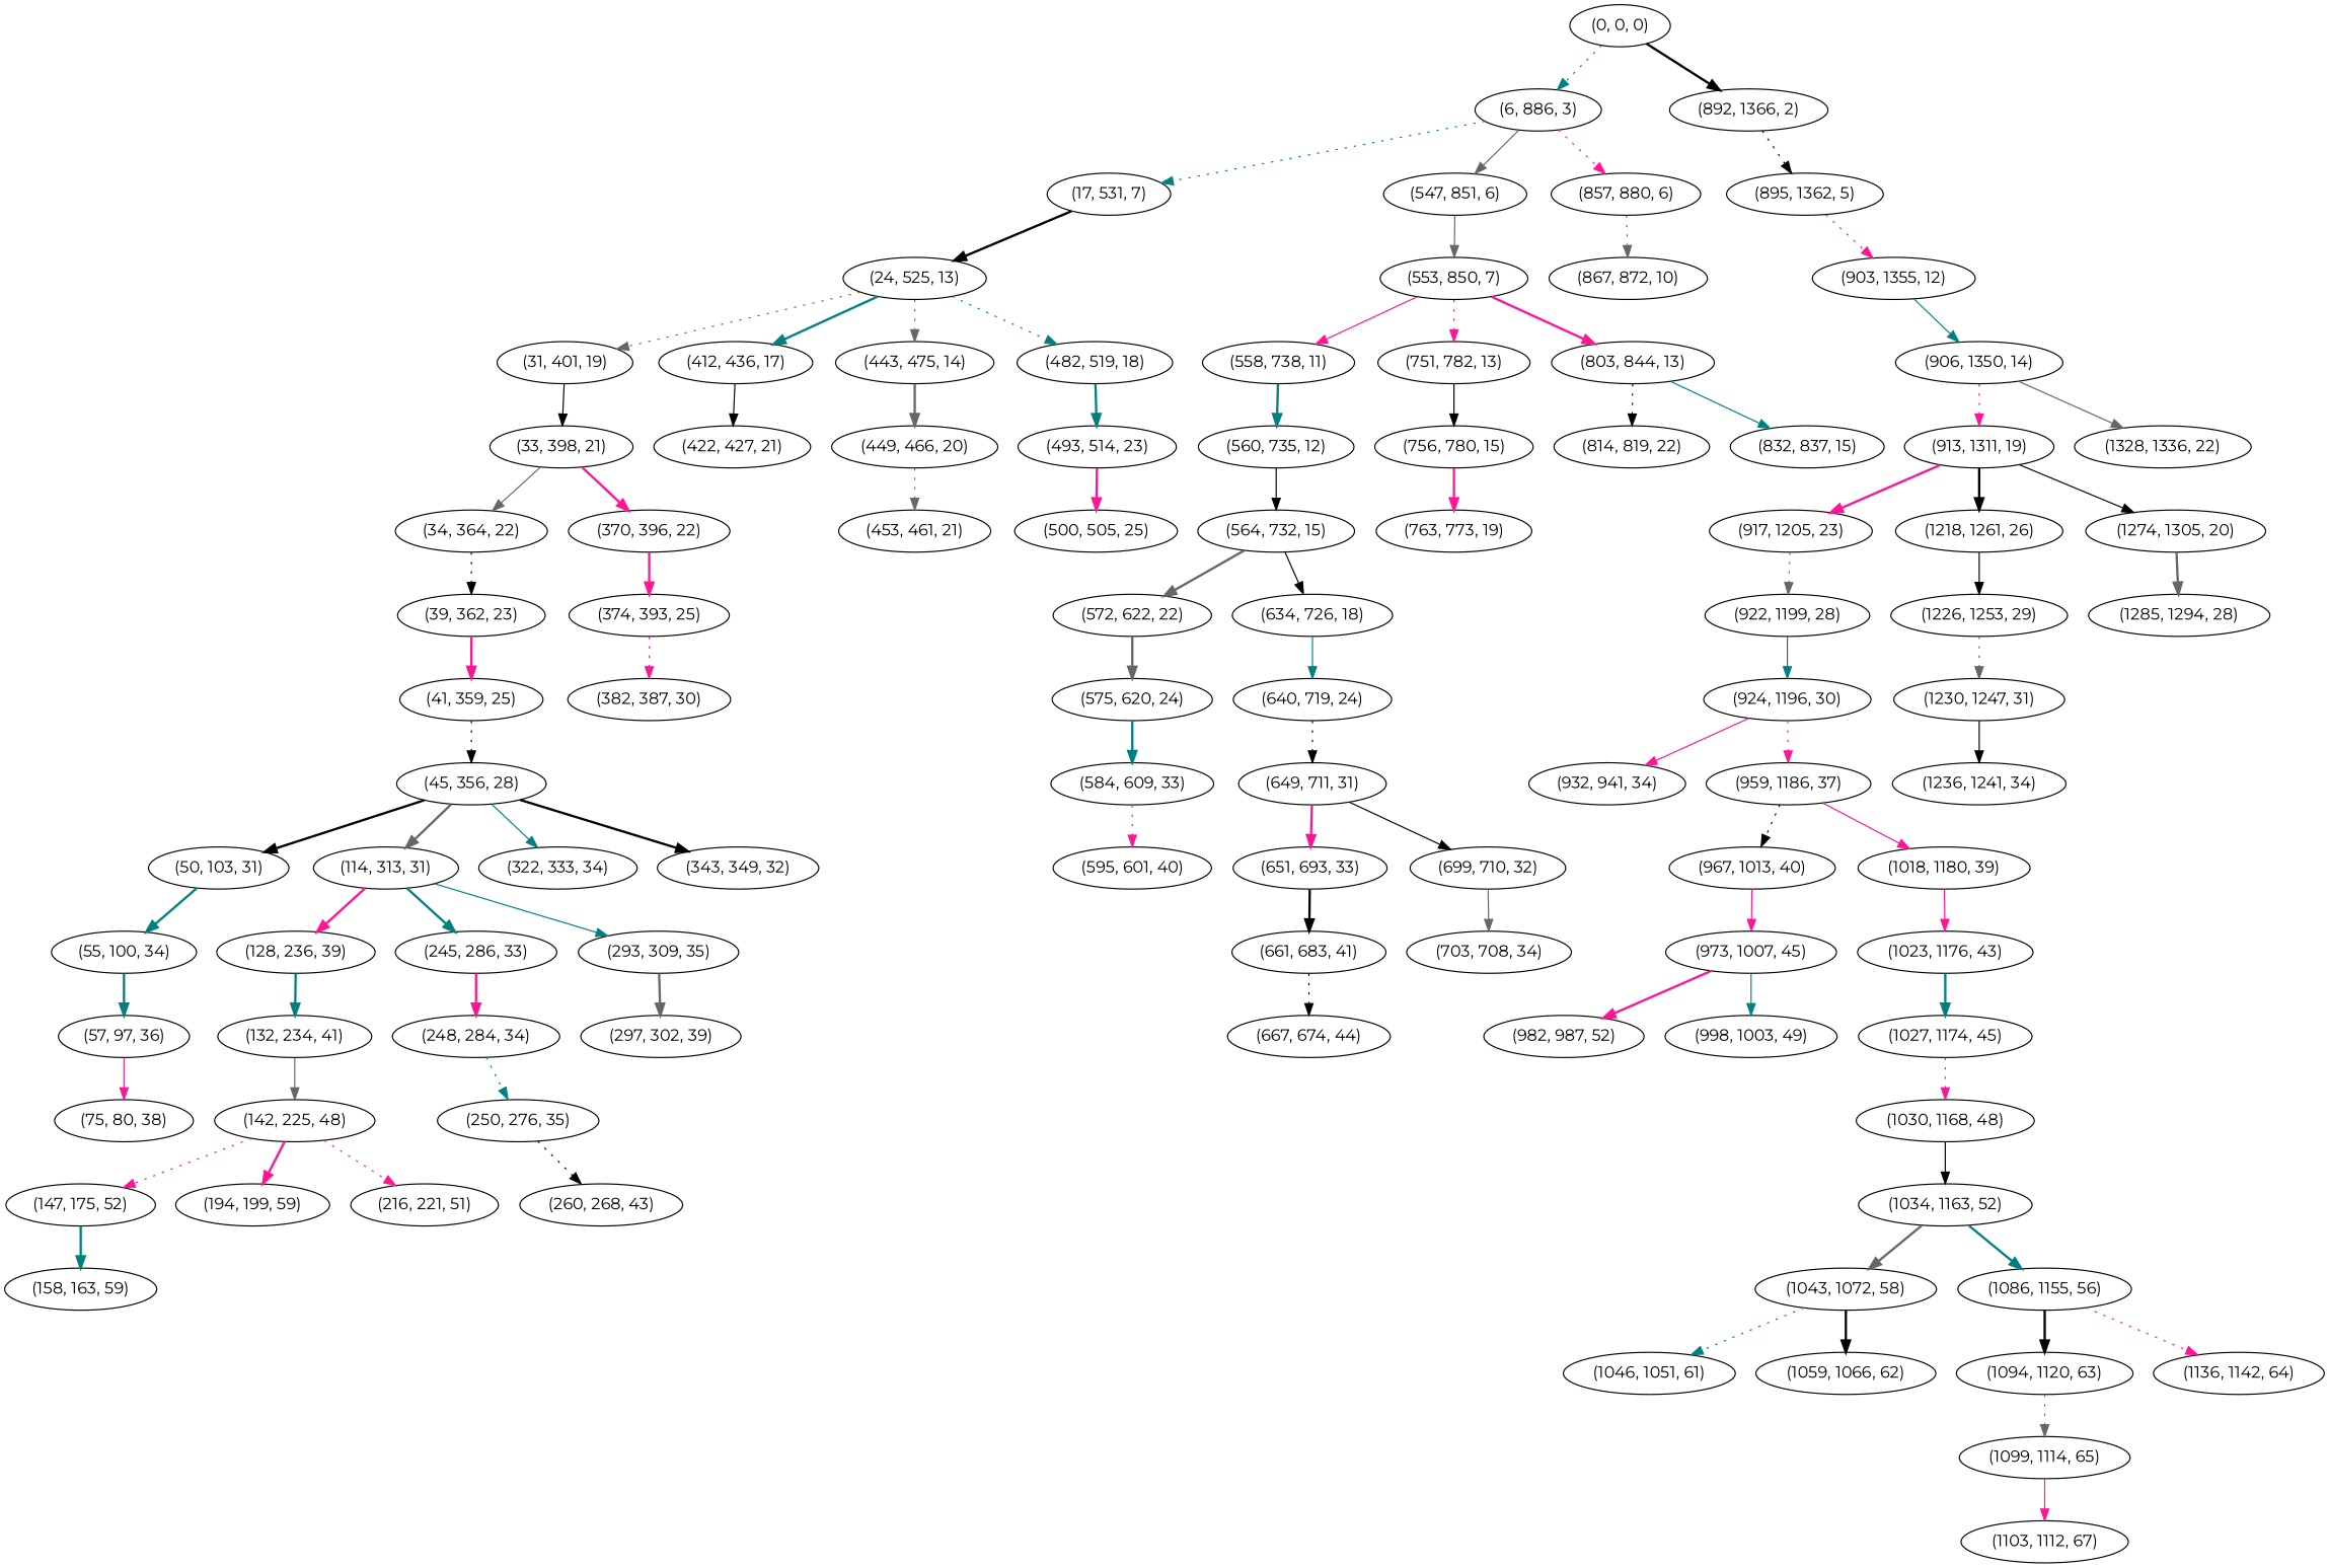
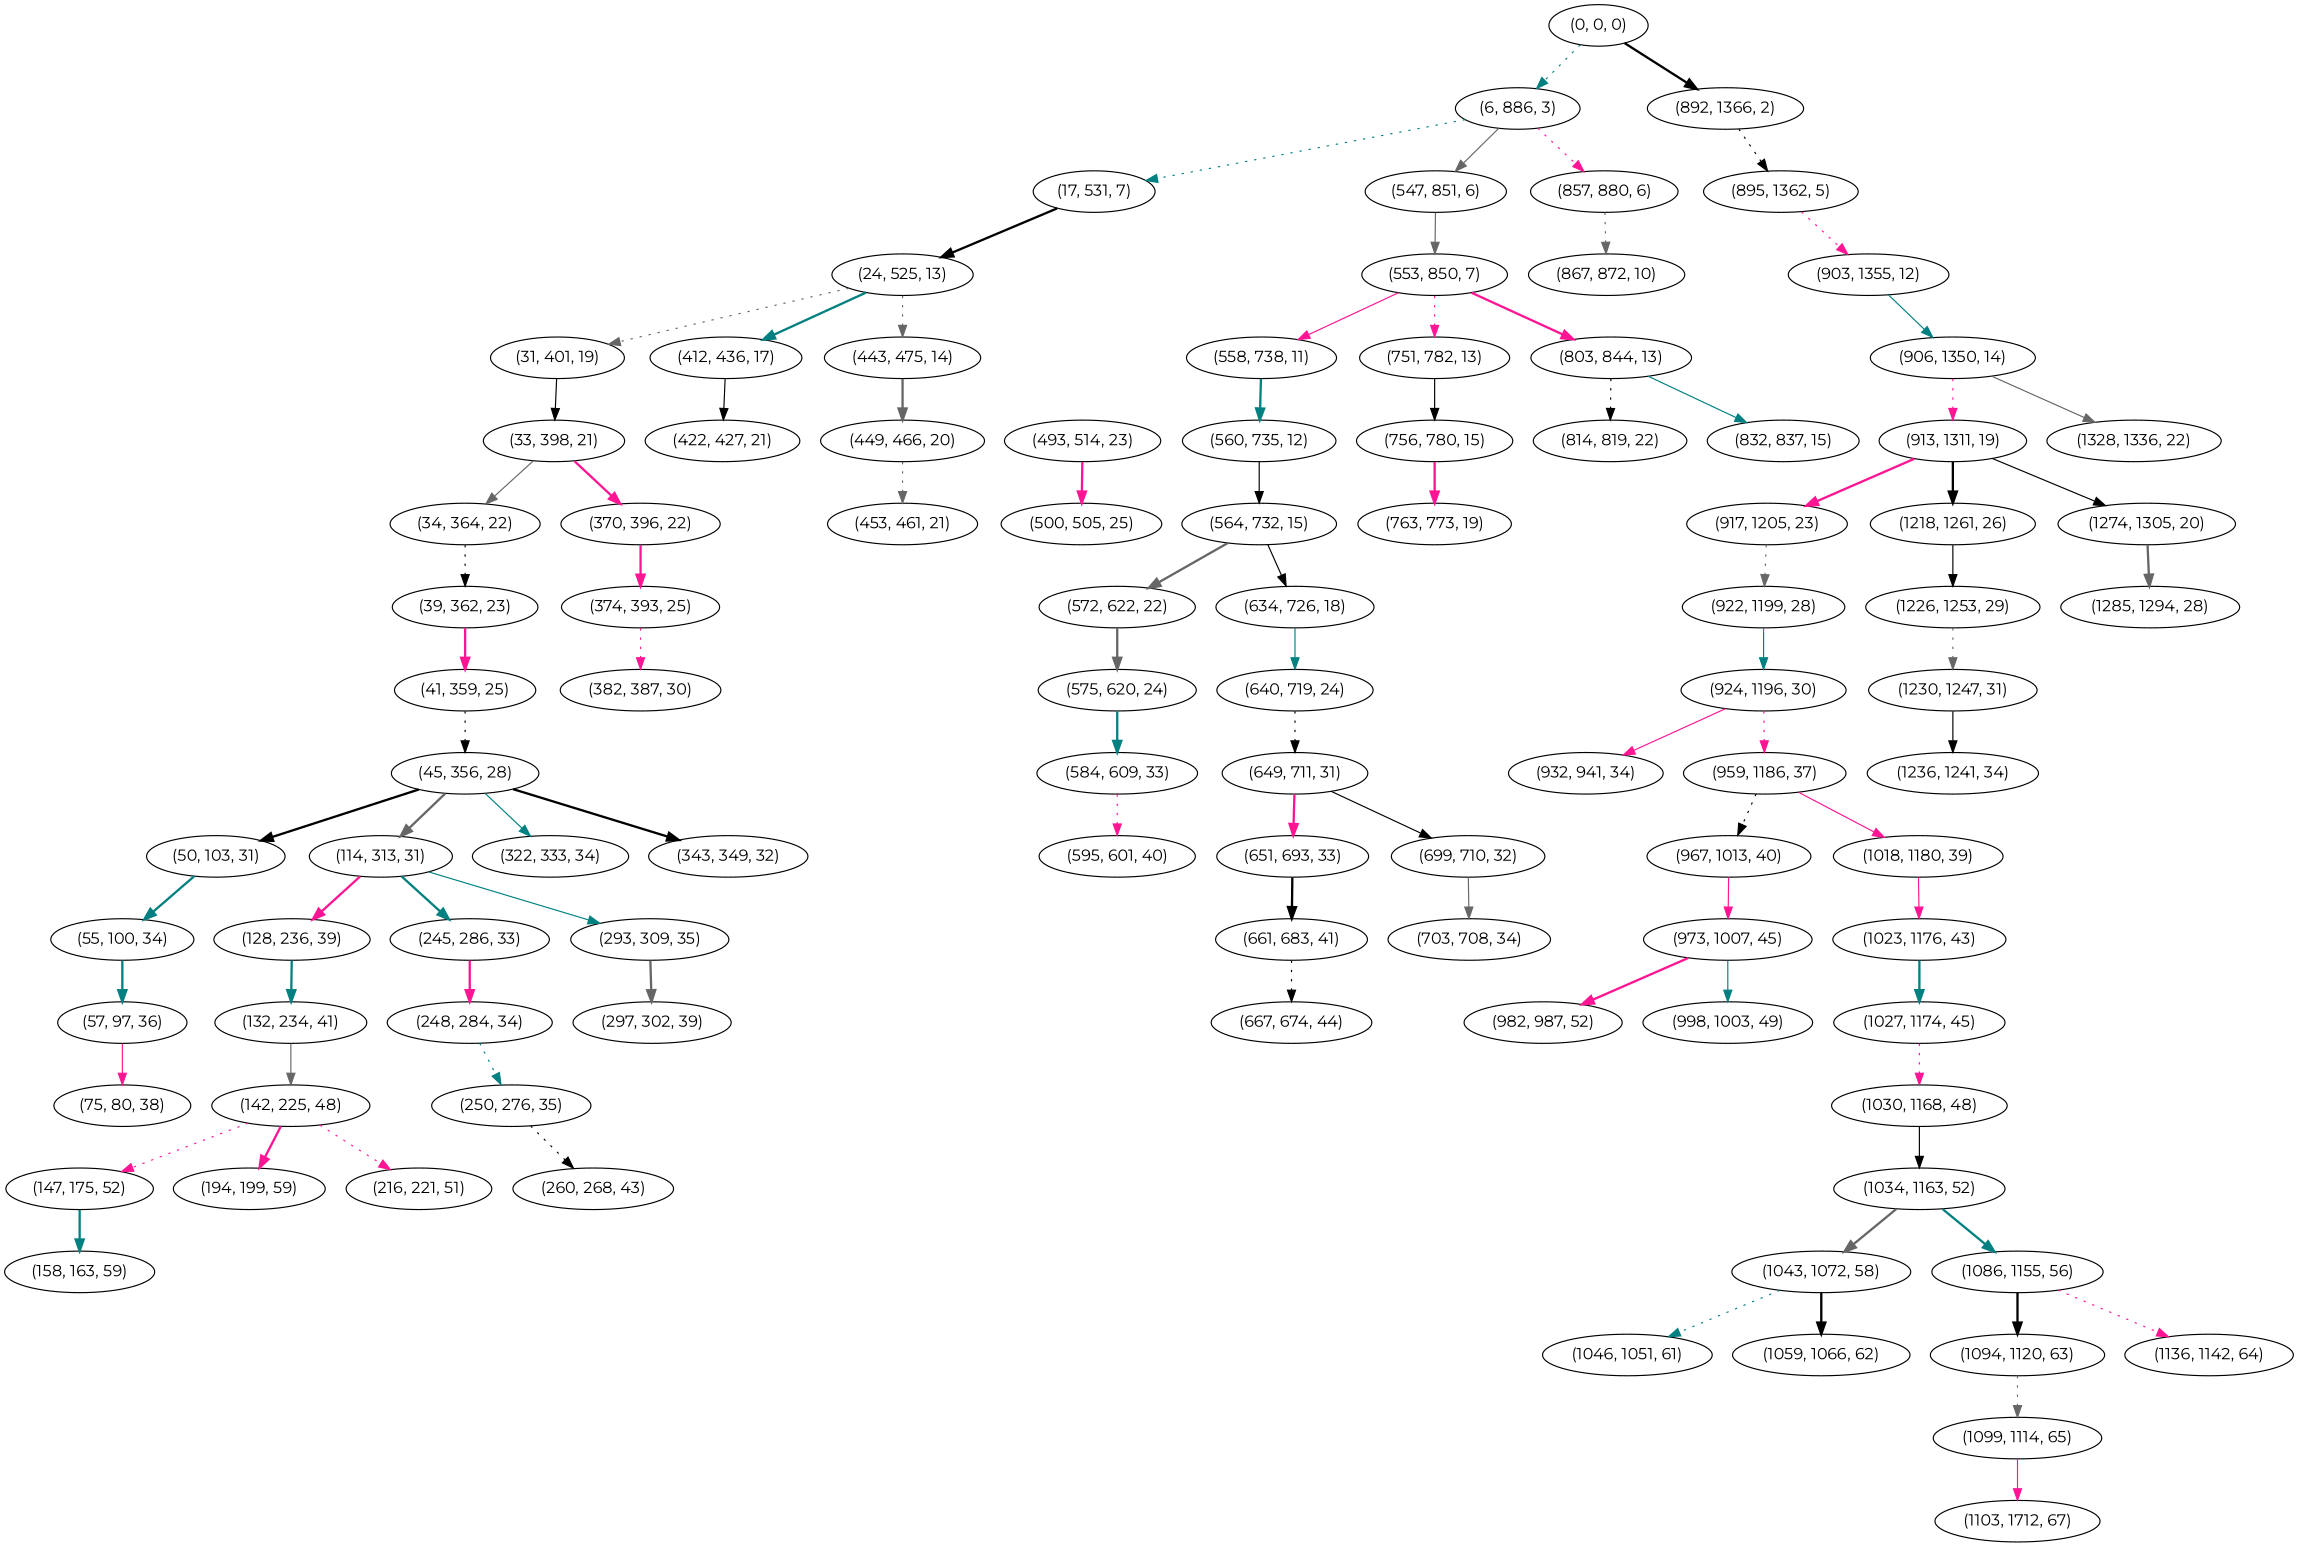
  digraph {
    fontname=Montserrat
    node [fontname=Montserrat]
    edge [color=deeppink fontname=Montserrat style=bold]
    "(0, 0, 0)"
    "(6, 886, 3)"
    "(892, 1366, 2)"
    "(17, 531, 7)"
    "(547, 851, 6)"
    "(857, 880, 6)"
    "(895, 1362, 5)"
    "(24, 525, 13)"
    "(553, 850, 7)"
    "(867, 872, 10)"
    "(31, 401, 19)"
    "(412, 436, 17)"
    "(443, 475, 14)"
-   "(482, 519, 18)"
    "(33, 398, 21)"
    "(422, 427, 21)"
    "(449, 466, 20)"
    "(493, 514, 23)"
    "(34, 364, 22)"
    "(370, 396, 22)"
    "(39, 362, 23)"
    "(374, 393, 25)"
    "(41, 359, 25)"
    "(45, 356, 28)"
    "(50, 103, 31)"
    "(114, 313, 31)"
    "(322, 333, 34)"
    "(343, 349, 32)"
    "(55, 100, 34)"
    "(128, 236, 39)"
    "(245, 286, 33)"
    "(293, 309, 35)"
    "(57, 97, 36)"
    "(75, 80, 38)"
    "(132, 234, 41)"
    "(248, 284, 34)"
    "(297, 302, 39)"
    "(142, 225, 48)"
    "(147, 175, 52)"
    "(194, 199, 59)"
    "(216, 221, 51)"
    "(158, 163, 59)"
    "(250, 276, 35)"
    "(260, 268, 43)"
    "(382, 387, 30)"
    "(453, 461, 21)"
    "(500, 505, 25)"
    "(558, 738, 11)"
    "(751, 782, 13)"
    "(803, 844, 13)"
    "(560, 735, 12)"
    "(756, 780, 15)"
    "(814, 819, 22)"
    "(832, 837, 15)"
    "(564, 732, 15)"
    "(572, 622, 22)"
    "(634, 726, 18)"
    "(575, 620, 24)"
    "(640, 719, 24)"
    "(584, 609, 33)"
    "(595, 601, 40)"
    "(649, 711, 31)"
    "(651, 693, 33)"
    "(699, 710, 32)"
    "(661, 683, 41)"
    "(703, 708, 34)"
    "(667, 674, 44)"
    "(763, 773, 19)"
    "(903, 1355, 12)"
    "(906, 1350, 14)"
    "(913, 1311, 19)"
    "(1328, 1336, 22)"
    "(917, 1205, 23)"
    "(1218, 1261, 26)"
    "(1274, 1305, 20)"
    "(922, 1199, 28)"
    "(1226, 1253, 29)"
    "(1285, 1294, 28)"
    "(924, 1196, 30)"
    "(932, 941, 34)"
    "(959, 1186, 37)"
    "(967, 1013, 40)"
    "(1018, 1180, 39)"
    "(973, 1007, 45)"
    "(1023, 1176, 43)"
    "(982, 987, 52)"
    "(998, 1003, 49)"
    "(1027, 1174, 45)"
    "(1030, 1168, 48)"
    "(1034, 1163, 52)"
    "(1043, 1072, 58)"
    "(1086, 1155, 56)"
    "(1046, 1051, 61)"
    "(1059, 1066, 62)"
    "(1094, 1120, 63)"
    "(1136, 1142, 64)"
    "(1099, 1114, 65)"
-   "(1103, 1112, 67)"
+   "(1103, 1112, 67)" [label="(1103, 1712, 67)"]
    "(1230, 1247, 31)"
    "(1236, 1241, 34)"
    "(0, 0, 0)" -> "(6, 886, 3)" [color=teal style=dotted]
    "(0, 0, 0)" -> "(892, 1366, 2)" [color=black]
    "(6, 886, 3)" -> "(17, 531, 7)" [color=teal style=dotted]
    "(6, 886, 3)" -> "(547, 851, 6)" [color=gray40 style=solid]
    "(6, 886, 3)" -> "(857, 880, 6)" [style=dotted]
    "(892, 1366, 2)" -> "(895, 1362, 5)" [color=black style=dotted]
    "(17, 531, 7)" -> "(24, 525, 13)" [color=black]
    "(547, 851, 6)" -> "(553, 850, 7)" [color=gray40 style=solid]
    "(857, 880, 6)" -> "(867, 872, 10)" [color=gray40 style=dotted]
    "(895, 1362, 5)" -> "(903, 1355, 12)" [style=dotted]
    "(24, 525, 13)" -> "(31, 401, 19)" [color=gray40 style=dotted]
    "(24, 525, 13)" -> "(412, 436, 17)" [color=teal]
    "(24, 525, 13)" -> "(443, 475, 14)" [color=gray40 style=dotted]
-   "(24, 525, 13)" -> "(482, 519, 18)" [color=teal style=dotted]
    "(553, 850, 7)" -> "(558, 738, 11)" [style=solid]
    "(553, 850, 7)" -> "(751, 782, 13)" [style=dotted]
    "(553, 850, 7)" -> "(803, 844, 13)"
    "(31, 401, 19)" -> "(33, 398, 21)" [color=black style=solid]
    "(412, 436, 17)" -> "(422, 427, 21)" [color=black style=solid]
    "(443, 475, 14)" -> "(449, 466, 20)" [color=gray40]
-   "(482, 519, 18)" -> "(493, 514, 23)" [color=teal]
    "(33, 398, 21)" -> "(34, 364, 22)" [color=gray40 style=solid]
    "(33, 398, 21)" -> "(370, 396, 22)"
    "(449, 466, 20)" -> "(453, 461, 21)" [color=gray40 style=dotted]
    "(493, 514, 23)" -> "(500, 505, 25)"
    "(34, 364, 22)" -> "(39, 362, 23)" [color=black style=dotted]
    "(370, 396, 22)" -> "(374, 393, 25)"
    "(39, 362, 23)" -> "(41, 359, 25)"
    "(374, 393, 25)" -> "(382, 387, 30)" [style=dotted]
    "(41, 359, 25)" -> "(45, 356, 28)" [color=black style=dotted]
    "(45, 356, 28)" -> "(50, 103, 31)" [color=black]
    "(45, 356, 28)" -> "(114, 313, 31)" [color=gray40]
    "(45, 356, 28)" -> "(322, 333, 34)" [color=teal style=solid]
    "(45, 356, 28)" -> "(343, 349, 32)" [color=black]
    "(50, 103, 31)" -> "(55, 100, 34)" [color=teal]
    "(114, 313, 31)" -> "(128, 236, 39)"
    "(114, 313, 31)" -> "(245, 286, 33)" [color=teal]
    "(114, 313, 31)" -> "(293, 309, 35)" [color=teal style=solid]
    "(55, 100, 34)" -> "(57, 97, 36)" [color=teal]
    "(128, 236, 39)" -> "(132, 234, 41)" [color=teal]
    "(245, 286, 33)" -> "(248, 284, 34)"
    "(293, 309, 35)" -> "(297, 302, 39)" [color=gray40]
    "(57, 97, 36)" -> "(75, 80, 38)" [style=solid]
    "(132, 234, 41)" -> "(142, 225, 48)" [color=gray40 style=solid]
    "(248, 284, 34)" -> "(250, 276, 35)" [color=teal style=dotted]
    "(142, 225, 48)" -> "(147, 175, 52)" [style=dotted]
    "(142, 225, 48)" -> "(194, 199, 59)"
    "(142, 225, 48)" -> "(216, 221, 51)" [style=dotted]
    "(147, 175, 52)" -> "(158, 163, 59)" [color=teal]
    "(250, 276, 35)" -> "(260, 268, 43)" [color=black style=dotted]
    "(558, 738, 11)" -> "(560, 735, 12)" [color=teal]
    "(751, 782, 13)" -> "(756, 780, 15)" [color=black style=solid]
    "(803, 844, 13)" -> "(814, 819, 22)" [color=black style=dotted]
    "(803, 844, 13)" -> "(832, 837, 15)" [color=teal style=solid]
    "(560, 735, 12)" -> "(564, 732, 15)" [color=black style=solid]
    "(756, 780, 15)" -> "(763, 773, 19)"
    "(564, 732, 15)" -> "(572, 622, 22)" [color=gray40]
    "(564, 732, 15)" -> "(634, 726, 18)" [color=black style=solid]
    "(572, 622, 22)" -> "(575, 620, 24)" [color=gray40]
    "(634, 726, 18)" -> "(640, 719, 24)" [color=teal style=solid]
    "(575, 620, 24)" -> "(584, 609, 33)" [color=teal]
    "(640, 719, 24)" -> "(649, 711, 31)" [color=black style=dotted]
    "(584, 609, 33)" -> "(595, 601, 40)" [style=dotted]
    "(649, 711, 31)" -> "(651, 693, 33)"
    "(649, 711, 31)" -> "(699, 710, 32)" [color=black style=solid]
    "(651, 693, 33)" -> "(661, 683, 41)" [color=black]
    "(699, 710, 32)" -> "(703, 708, 34)" [color=gray40 style=solid]
    "(661, 683, 41)" -> "(667, 674, 44)" [color=black style=dotted]
    "(903, 1355, 12)" -> "(906, 1350, 14)" [color=teal style=solid]
    "(906, 1350, 14)" -> "(913, 1311, 19)" [style=dotted]
    "(906, 1350, 14)" -> "(1328, 1336, 22)" [color=gray40 style=solid]
    "(913, 1311, 19)" -> "(917, 1205, 23)"
    "(913, 1311, 19)" -> "(1218, 1261, 26)" [color=black]
    "(913, 1311, 19)" -> "(1274, 1305, 20)" [color=black style=solid]
    "(917, 1205, 23)" -> "(922, 1199, 28)" [color=gray40 style=dotted]
    "(1218, 1261, 26)" -> "(1226, 1253, 29)" [color=black style=solid]
    "(1274, 1305, 20)" -> "(1285, 1294, 28)" [color=gray40]
    "(922, 1199, 28)" -> "(924, 1196, 30)" [color=teal style=solid]
    "(1226, 1253, 29)" -> "(1230, 1247, 31)" [color=gray40 style=dotted]
    "(924, 1196, 30)" -> "(932, 941, 34)" [style=solid]
    "(924, 1196, 30)" -> "(959, 1186, 37)" [style=dotted]
    "(959, 1186, 37)" -> "(967, 1013, 40)" [color=black style=dotted]
    "(959, 1186, 37)" -> "(1018, 1180, 39)" [style=solid]
    "(967, 1013, 40)" -> "(973, 1007, 45)" [style=solid]
    "(1018, 1180, 39)" -> "(1023, 1176, 43)" [style=solid]
    "(973, 1007, 45)" -> "(982, 987, 52)"
    "(973, 1007, 45)" -> "(998, 1003, 49)" [color=teal style=solid]
    "(1023, 1176, 43)" -> "(1027, 1174, 45)" [color=teal]
    "(1027, 1174, 45)" -> "(1030, 1168, 48)" [style=dotted]
    "(1030, 1168, 48)" -> "(1034, 1163, 52)" [color=black style=solid]
    "(1034, 1163, 52)" -> "(1043, 1072, 58)" [color=gray40]
    "(1034, 1163, 52)" -> "(1086, 1155, 56)" [color=teal]
    "(1043, 1072, 58)" -> "(1046, 1051, 61)" [color=teal style=dotted]
    "(1043, 1072, 58)" -> "(1059, 1066, 62)" [color=black]
    "(1086, 1155, 56)" -> "(1094, 1120, 63)" [color=black]
    "(1086, 1155, 56)" -> "(1136, 1142, 64)" [style=dotted]
    "(1094, 1120, 63)" -> "(1099, 1114, 65)" [color=gray40 style=dotted]
    "(1099, 1114, 65)" -> "(1103, 1112, 67)" [style=solid]
    "(1230, 1247, 31)" -> "(1236, 1241, 34)" [color=black style=solid]
  }
